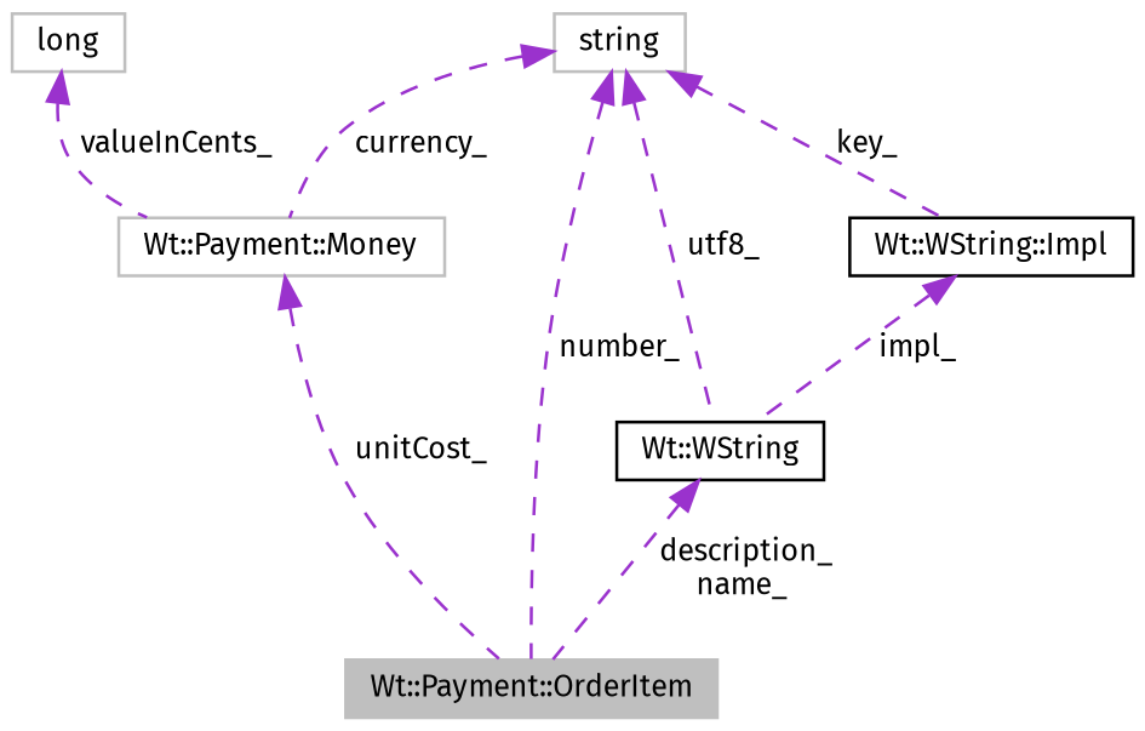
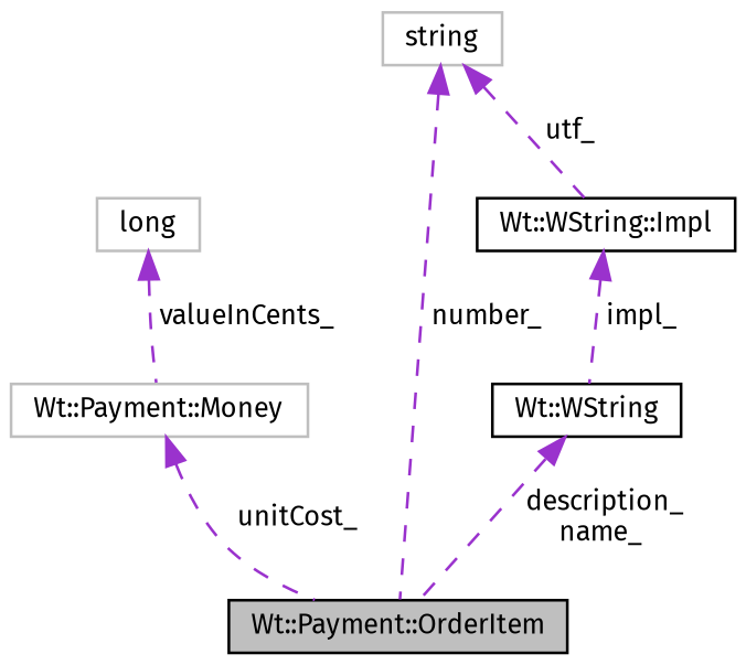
  digraph {
    fontname="Fira Sans"
    node [color=black fillcolor=white fontname="Fira Sans" fontsize=10 shape=record style=filled]
    edge [color=darkorchid3 dir=back fontname="Fira Sans" fontsize=10 labelfontname=Helvetica labelfontsize=10 style=dashed]
-   n1 [color=grey75 fillcolor=grey75 fontcolor=black height=0.2 label="Wt::Payment::OrderItem" width=0.4]
+   n1 [fillcolor=grey75 fontcolor=black height=0.2 label="Wt::Payment::OrderItem" width=0.4]
    n2 [color=grey75 height=0.2 label="Wt::Payment::Money" width=0.4]
    n3 [color=grey75 height=0.2 label=string width=0.4]
    n4 [height=0.2 label="Wt::WString" width=0.4]
    n5 [height=0.2 label="Wt::WString::Impl" width=0.4]
    n6 [color=grey75 height=0.2 label=long width=0.4]
    n2 -> n1 [label=" unitCost_"]
    n3 -> n1 [label=" number_"]
-   n3 -> n2 [label=" currency_"]
-   n3 -> n4 [label=" utf8_"]
-   n3 -> n5 [label=" key_"]
+   n3 -> n5 [label=" utf_"]
    n4 -> n1 [label=" description_\nname_"]
    n5 -> n4 [label=" impl_"]
    n6 -> n2 [label=" valueInCents_"]
  }
